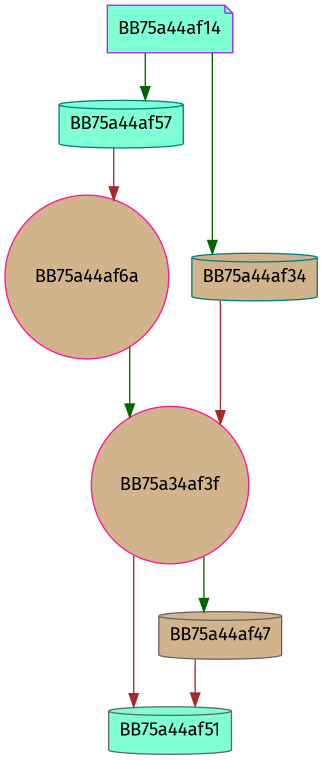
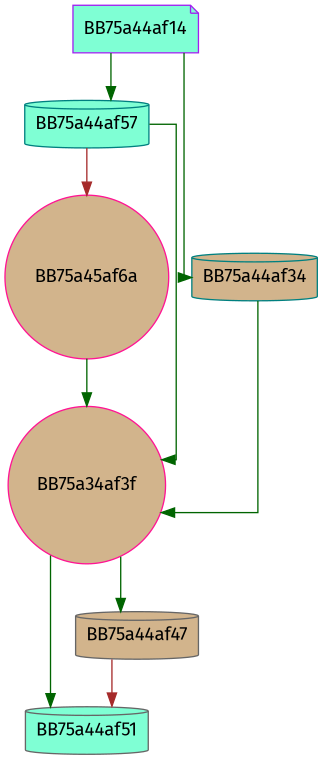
  digraph {
    fontname="Fira Sans"
    splines=ortho
    node [color=teal fillcolor=tan fontname="Fira Sans" shape=cylinder style=filled]
    edge [color=darkgreen fontname="Fira Sans"]
    BB75a44af14 [color=purple fillcolor=aquamarine shape=note]
    BB75a44af57 [fillcolor=aquamarine]
    BB75a44af34
    n4 [color=deeppink label=BB75a34af3f shape=circle]
-   BB75a44af6a [color=deeppink shape=circle]
+   BB75a44af6a [color=deeppink shape=circle label=BB75a45af6a]
    BB75a44af51 [color=gray40 fillcolor=aquamarine]
    BB75a44af47 [color=gray40]
    BB75a44af14 -> BB75a44af57
    BB75a44af14 -> BB75a44af34
+   BB75a44af57 -> n4
    BB75a44af57 -> BB75a44af6a [color=brown]
-   BB75a44af34 -> n4 [color=brown]
-   n4 -> BB75a44af51 [color=brown]
+   BB75a44af34 -> n4
+   n4 -> BB75a44af51
    n4 -> BB75a44af47
    BB75a44af6a -> n4
    BB75a44af47 -> BB75a44af51 [color=brown]
  }
